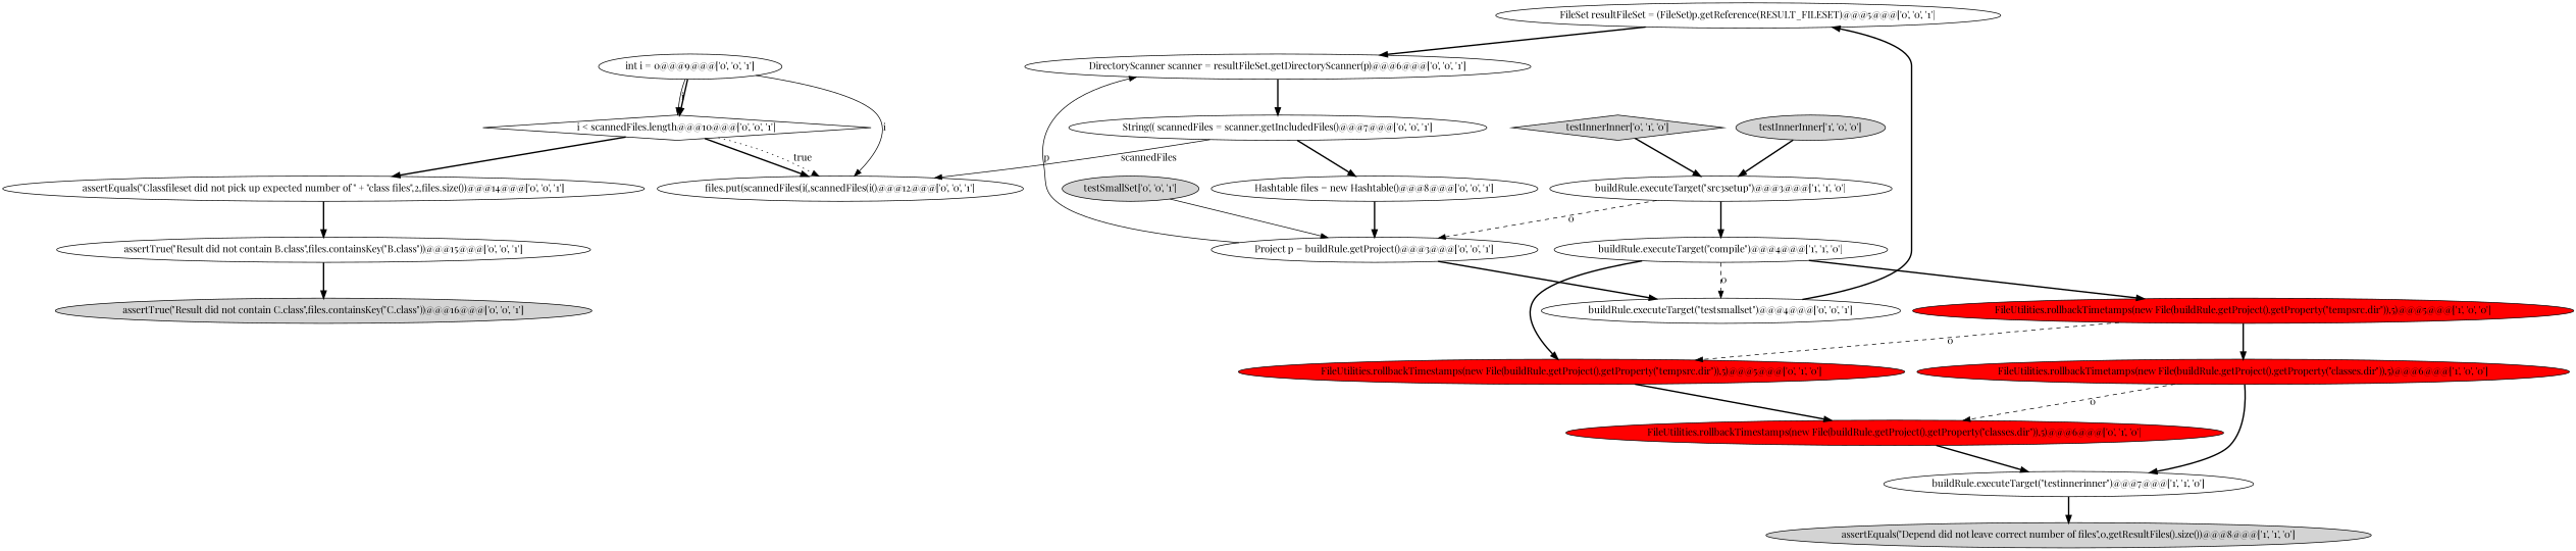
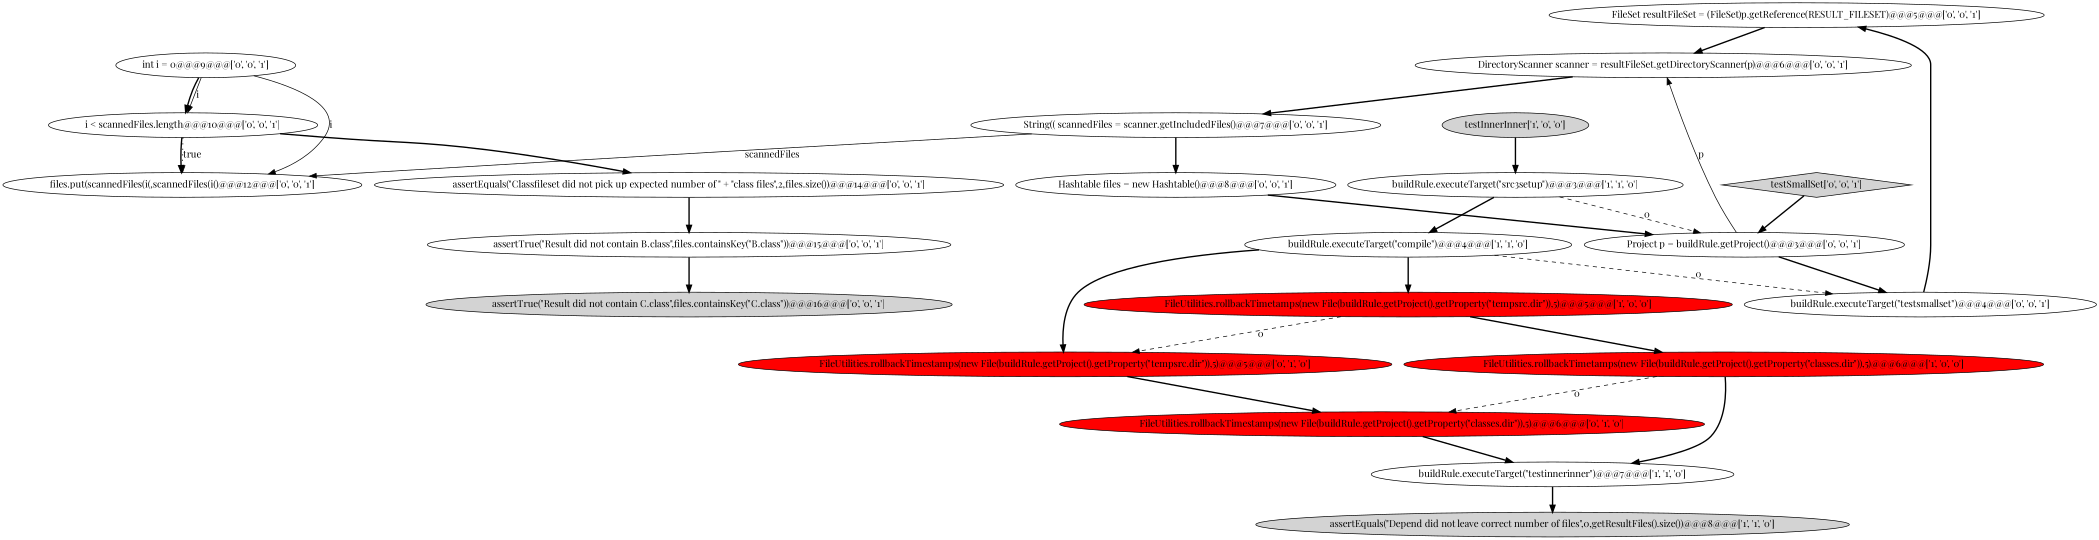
  digraph {
    fontname="Playfair Display"
    node [fillcolor=white fontname="Playfair Display" shape=ellipse style=filled]
    edge [fontname="Playfair Display" style=bold]
    n1 [label="FileSet resultFileSet = (FileSet)p.getReference(RESULT_FILESET)@@@5@@@['0', '0', '1']"]
    n2 [label="DirectoryScanner scanner = resultFileSet.getDirectoryScanner(p)@@@6@@@['0', '0', '1']"]
    n3 [label="String(( scannedFiles = scanner.getIncludedFiles()@@@7@@@['0', '0', '1']"]
    n4 [label="buildRule.executeTarget(\"src3setup\")@@@3@@@['1', '1', '0']"]
    n5 [label="Project p = buildRule.getProject()@@@3@@@['0', '0', '1']"]
    n6 [label="buildRule.executeTarget(\"compile\")@@@4@@@['1', '1', '0']"]
    n7 [label="buildRule.executeTarget(\"testsmallset\")@@@4@@@['0', '0', '1']"]
    n8 [fillcolor=red label="FileUtilities.rollbackTimetamps(new File(buildRule.getProject().getProperty(\"tempsrc.dir\")),5)@@@5@@@['1', '0', '0']"]
    n9 [fillcolor=red label="FileUtilities.rollbackTimestamps(new File(buildRule.getProject().getProperty(\"tempsrc.dir\")),5)@@@5@@@['0', '1', '0']"]
-   n10 [label="i < scannedFiles.length@@@10@@@['0', '0', '1']" shape=diamond]
+   n10 [label="i < scannedFiles.length@@@10@@@['0', '0', '1']"]
    n11 [label="assertEquals(\"Classfileset did not pick up expected number of \" + \"class files\",2,files.size())@@@14@@@['0', '0', '1']"]
    n12 [label="files.put(scannedFiles(i(,scannedFiles(i()@@@12@@@['0', '0', '1']"]
    n13 [label="assertTrue(\"Result did not contain B.class\",files.containsKey(\"B.class\"))@@@15@@@['0', '0', '1']"]
    n14 [fillcolor=lightgray label="assertTrue(\"Result did not contain C.class\",files.containsKey(\"C.class\"))@@@16@@@['0', '0', '1']"]
-   n15 [fillcolor=lightgray label="testSmallSet['0', '0', '1']"]
+   n15 [fillcolor=lightgray label="testSmallSet['0', '0', '1']" shape=diamond]
    n16 [fillcolor=red label="FileUtilities.rollbackTimetamps(new File(buildRule.getProject().getProperty(\"classes.dir\")),5)@@@6@@@['1', '0', '0']"]
    n17 [fillcolor=red label="FileUtilities.rollbackTimestamps(new File(buildRule.getProject().getProperty(\"classes.dir\")),5)@@@6@@@['0', '1', '0']"]
    n18 [label="buildRule.executeTarget(\"testinnerinner\")@@@7@@@['1', '1', '0']"]
    n19 [label="Hashtable files = new Hashtable()@@@8@@@['0', '0', '1']"]
    n20 [label="int i = 0@@@9@@@['0', '0', '1']"]
-   n21 [fillcolor=lightgray label="testInnerInner['0', '1', '0']" shape=diamond]
    n22 [fillcolor=lightgray label="testInnerInner['1', '0', '0']"]
    n23 [fillcolor=lightgray label="assertEquals(\"Depend did not leave correct number of files\",0,getResultFiles().size())@@@8@@@['1', '1', '0']"]
    n1 -> n2
    n2 -> n3
    n3 -> n12 [label=scannedFiles style=solid]
    n3 -> n19
    n4 -> n5 [label=0 style=dashed]
    n4 -> n6
    n5 -> n2 [label=p style=solid]
    n5 -> n7
    n6 -> n7 [label=0 style=dashed]
    n6 -> n8
    n6 -> n9
    n7 -> n1
    n8 -> n9 [label=0 style=dashed]
    n8 -> n16
    n9 -> n17
    n10 -> n11
    n10 -> n12
    n10 -> n12 [label=true style=dotted]
    n11 -> n13
    n13 -> n14
-   n15 -> n5 [style=solid]
+   n15 -> n5
    n16 -> n17 [label=0 style=dashed]
    n16 -> n18
    n17 -> n18
    n18 -> n23
    n19 -> n5
    n20 -> n10
    n20 -> n10 [label=i style=solid]
    n20 -> n12 [label=i style=solid]
-   n21 -> n4
    n22 -> n4
  }
